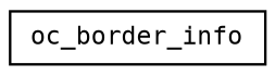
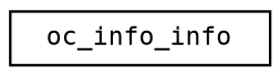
  digraph {
    rankdir=LR
    fontname="DejaVu Sans Mono"
-   n1 [color=black fillcolor=white fontname="DejaVu Sans Mono" fontsize=10 height=0.2 label=oc_border_info shape=record style=filled width=0.4]
+   n1 [color=black fillcolor=white fontname="DejaVu Sans Mono" fontsize=10 height=0.2 label=oc_info_info shape=record style=filled width=0.4]
  }
